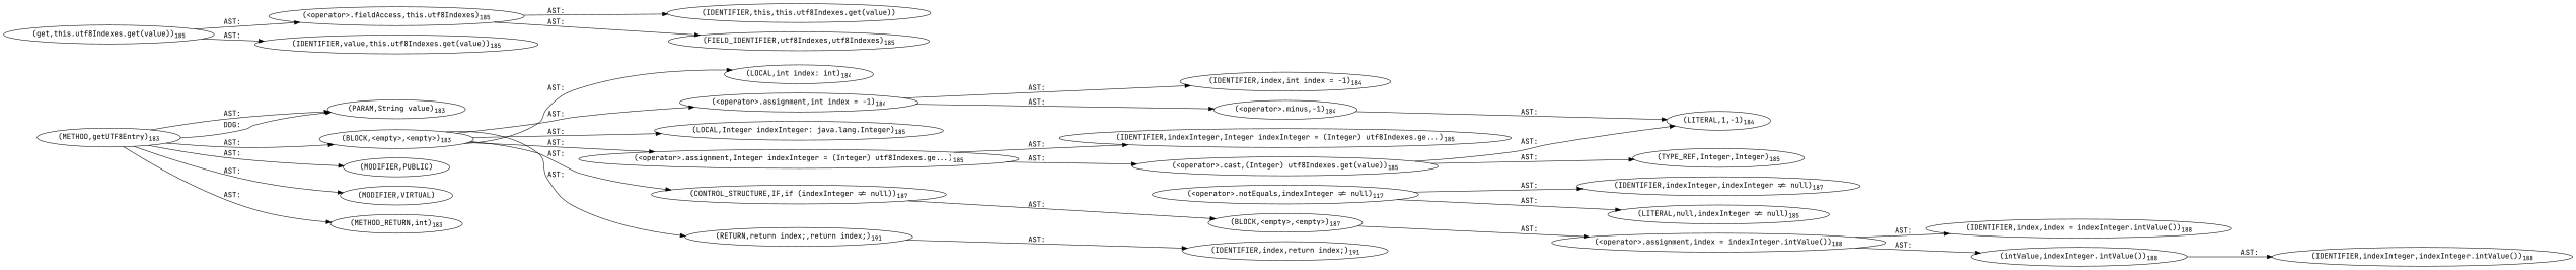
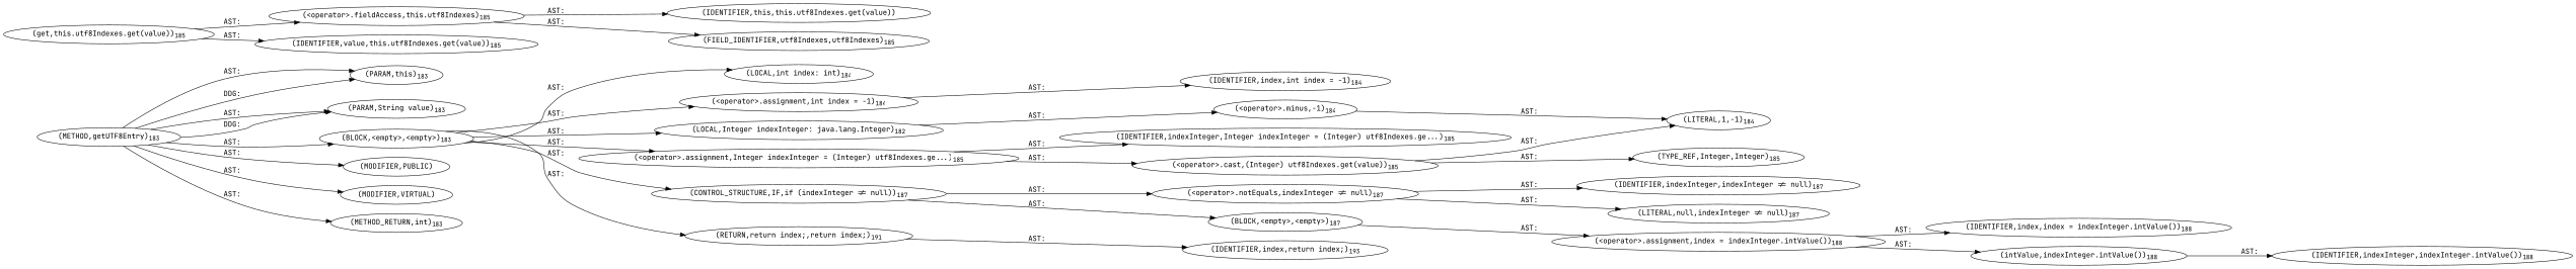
  digraph {
    fontname="JetBrains Mono"
    rankdir=LR
    node [fontname="JetBrains Mono"]
    edge [fontname="JetBrains Mono"]
    n1 [label=<(METHOD,getUTF8Entry)<SUB>183</SUB>>]
+   n2 [label=<(PARAM,this)<SUB>183</SUB>>]
    n3 [label=<(PARAM,String value)<SUB>183</SUB>>]
    n4 [label=<(BLOCK,&lt;empty&gt;,&lt;empty&gt;)<SUB>183</SUB>>]
    n5 [label=<(MODIFIER,PUBLIC)>]
    n6 [label=<(MODIFIER,VIRTUAL)>]
    n7 [label=<(METHOD_RETURN,int)<SUB>183</SUB>>]
    n8 [label=<(LOCAL,int index: int)<SUB>184</SUB>>]
    n9 [label=<(&lt;operator&gt;.assignment,int index = -1)<SUB>184</SUB>>]
-   n10 [label=<(LOCAL,Integer indexInteger: java.lang.Integer)<SUB>185</SUB>>]
+   n10 [label=<(LOCAL,Integer indexInteger: java.lang.Integer)<SUB>182</SUB>>]
    n11 [label=<(&lt;operator&gt;.assignment,Integer indexInteger = (Integer) utf8Indexes.ge...)<SUB>185</SUB>>]
    n12 [label=<(CONTROL_STRUCTURE,IF,if (indexInteger != null))<SUB>187</SUB>>]
    n13 [label=<(RETURN,return index;,return index;)<SUB>191</SUB>>]
    n14 [label=<(IDENTIFIER,index,int index = -1)<SUB>184</SUB>>]
    n15 [label=<(&lt;operator&gt;.minus,-1)<SUB>184</SUB>>]
    n16 [label=<(IDENTIFIER,indexInteger,Integer indexInteger = (Integer) utf8Indexes.ge...)<SUB>185</SUB>>]
    n17 [label=<(&lt;operator&gt;.cast,(Integer) utf8Indexes.get(value))<SUB>185</SUB>>]
-   n18 [label=<(&lt;operator&gt;.notEquals,indexInteger != null)<SUB>117</SUB>>]
+   n18 [label=<(&lt;operator&gt;.notEquals,indexInteger != null)<SUB>187</SUB>>]
    n19 [label=<(BLOCK,&lt;empty&gt;,&lt;empty&gt;)<SUB>187</SUB>>]
-   n20 [label=<(IDENTIFIER,index,return index;)<SUB>191</SUB>>]
+   n20 [label=<(IDENTIFIER,index,return index;)<SUB>193</SUB>>]
    n21 [label=<(LITERAL,1,-1)<SUB>184</SUB>>]
    n22 [label=<(TYPE_REF,Integer,Integer)<SUB>185</SUB>>]
    n23 [label=<(get,this.utf8Indexes.get(value))<SUB>185</SUB>>]
    n24 [label=<(&lt;operator&gt;.fieldAccess,this.utf8Indexes)<SUB>185</SUB>>]
    n25 [label=<(IDENTIFIER,value,this.utf8Indexes.get(value))<SUB>185</SUB>>]
    n26 [label=<(IDENTIFIER,this,this.utf8Indexes.get(value))>]
    n27 [label=<(FIELD_IDENTIFIER,utf8Indexes,utf8Indexes)<SUB>185</SUB>>]
    n28 [label=<(IDENTIFIER,indexInteger,indexInteger != null)<SUB>187</SUB>>]
-   n29 [label=<(LITERAL,null,indexInteger != null)<SUB>185</SUB>>]
+   n29 [label=<(LITERAL,null,indexInteger != null)<SUB>187</SUB>>]
    n30 [label=<(&lt;operator&gt;.assignment,index = indexInteger.intValue())<SUB>188</SUB>>]
    n31 [label=<(IDENTIFIER,index,index = indexInteger.intValue())<SUB>188</SUB>>]
    n32 [label=<(intValue,indexInteger.intValue())<SUB>188</SUB>>]
    n33 [label=<(IDENTIFIER,indexInteger,indexInteger.intValue())<SUB>188</SUB>>]
+   n1 -> n2 [label="AST: "]
+   n1 -> n2 [label="DDG: "]
    n1 -> n3 [label="AST: "]
    n1 -> n3 [label="DDG: "]
    n1 -> n4 [label="AST: "]
    n1 -> n5 [label="AST: "]
    n1 -> n6 [label="AST: "]
    n1 -> n7 [label="AST: "]
    n4 -> n8 [label="AST: "]
    n4 -> n9 [label="AST: "]
    n4 -> n10 [label="AST: "]
    n4 -> n11 [label="AST: "]
    n4 -> n12 [label="AST: "]
    n4 -> n13 [label="AST: "]
    n9 -> n14 [label="AST: "]
-   n9 -> n15 [label="AST: "]
+   n10 -> n15 [label="AST: "]
    n11 -> n16 [label="AST: "]
    n11 -> n17 [label="AST: "]
+   n12 -> n18 [label="AST: "]
    n12 -> n19 [label="AST: "]
    n13 -> n20 [label="AST: "]
    n15 -> n21 [label="AST: "]
    n17 -> n21 [label="AST: "]
    n17 -> n22 [label="AST: "]
    n18 -> n28 [label="AST: "]
    n18 -> n29 [label="AST: "]
    n19 -> n30 [label="AST: "]
    n23 -> n24 [label="AST: "]
    n23 -> n25 [label="AST: "]
    n24 -> n26 [label="AST: "]
    n24 -> n27 [label="AST: "]
    n30 -> n31 [label="AST: "]
    n30 -> n32 [label="AST: "]
    n32 -> n33 [label="AST: "]
  }
